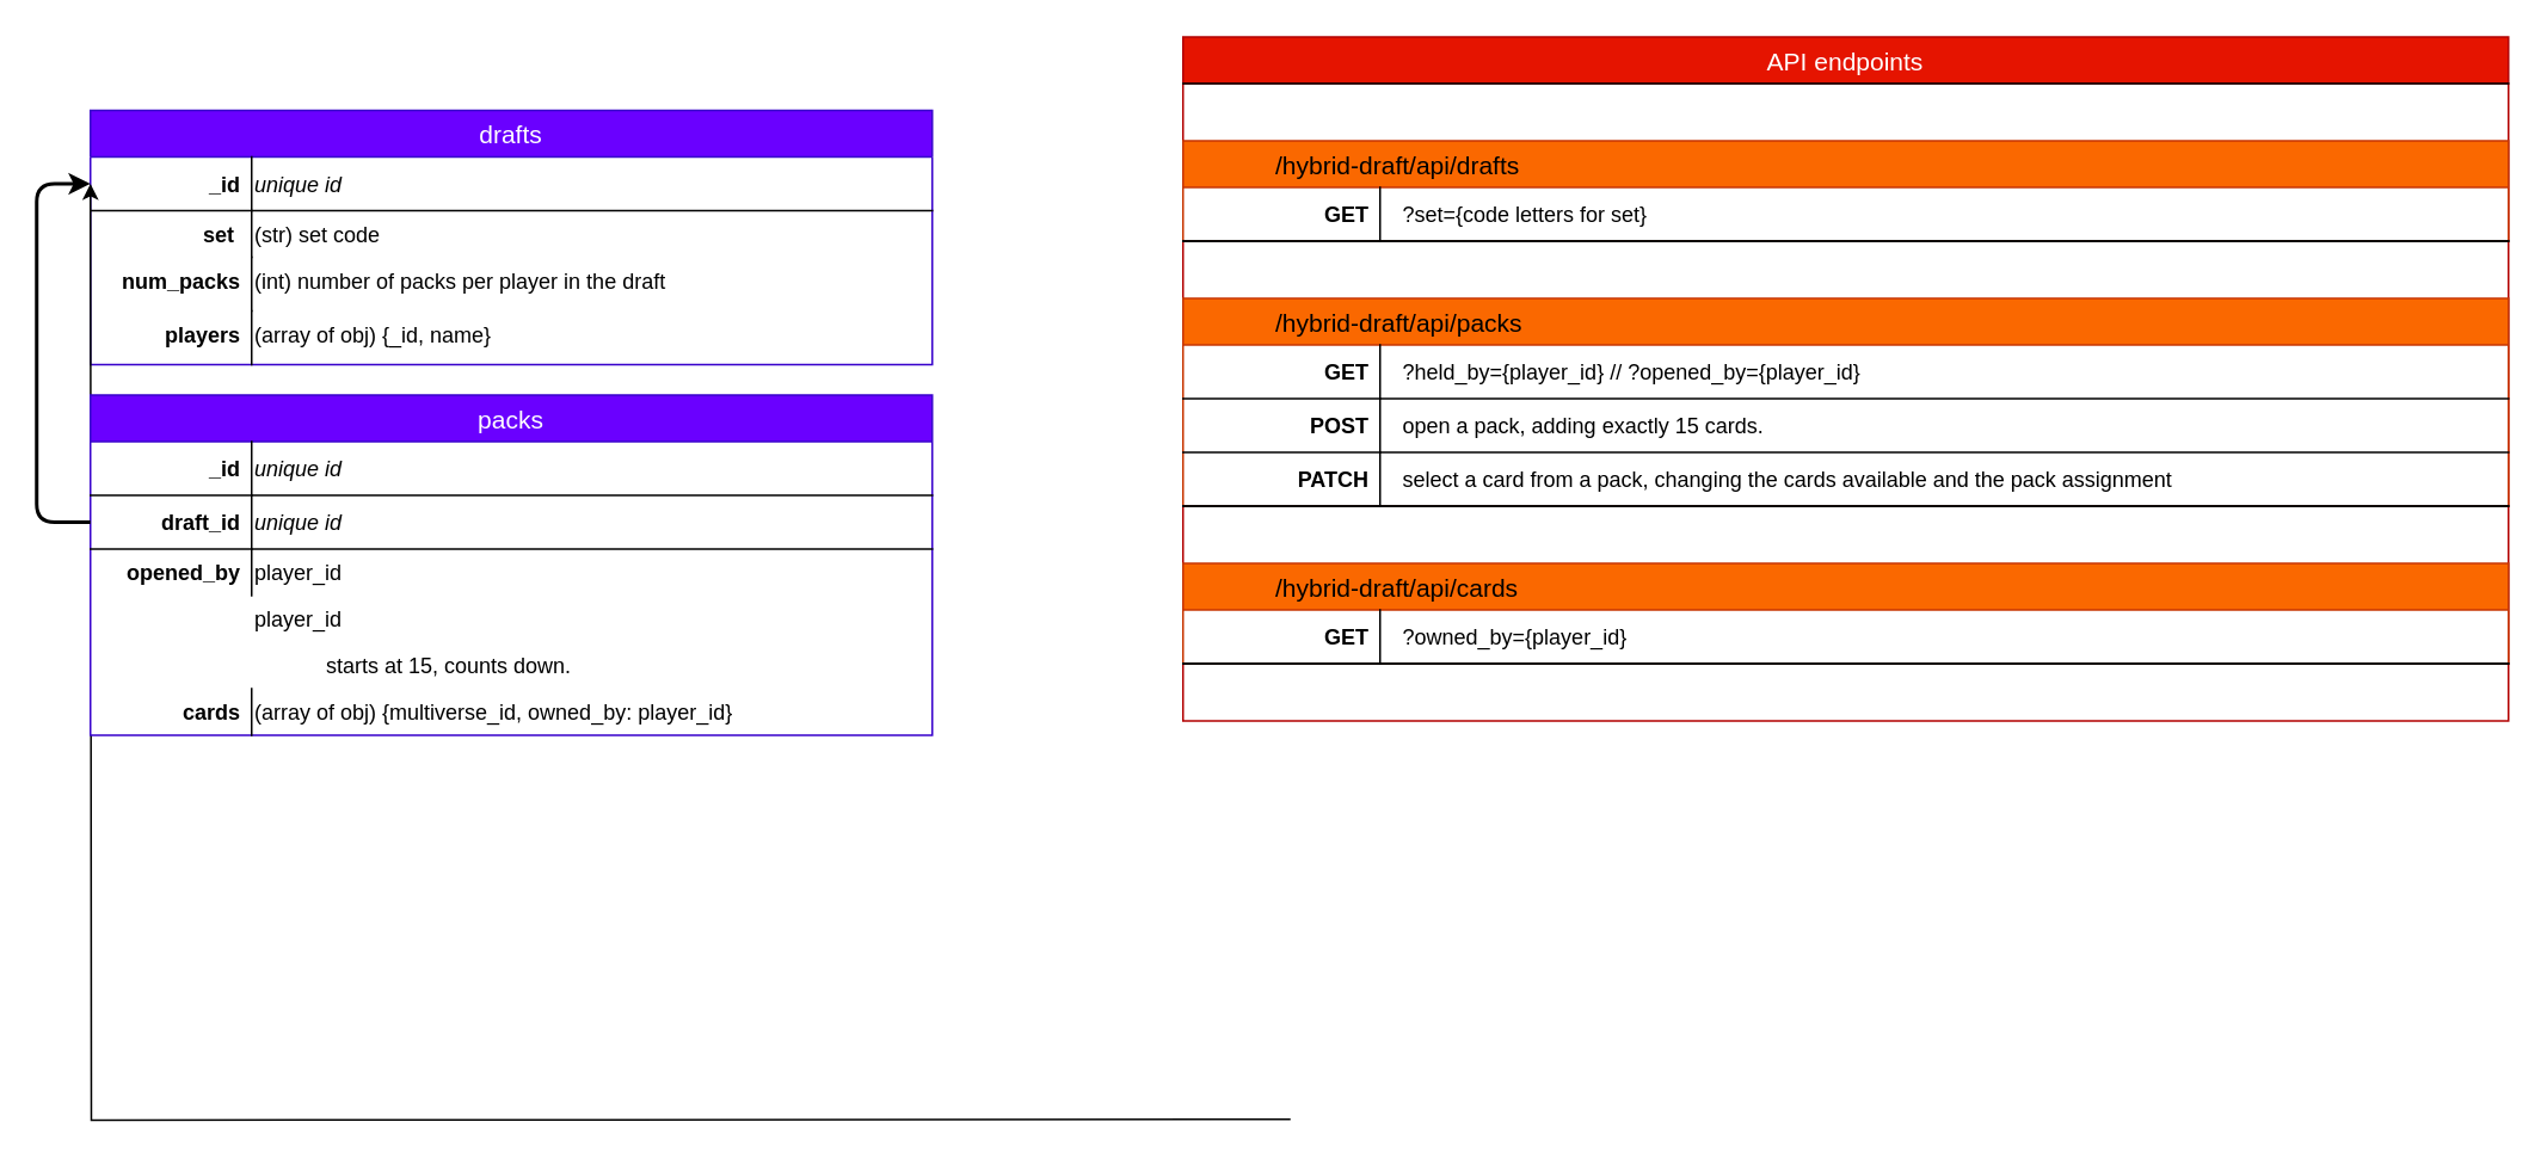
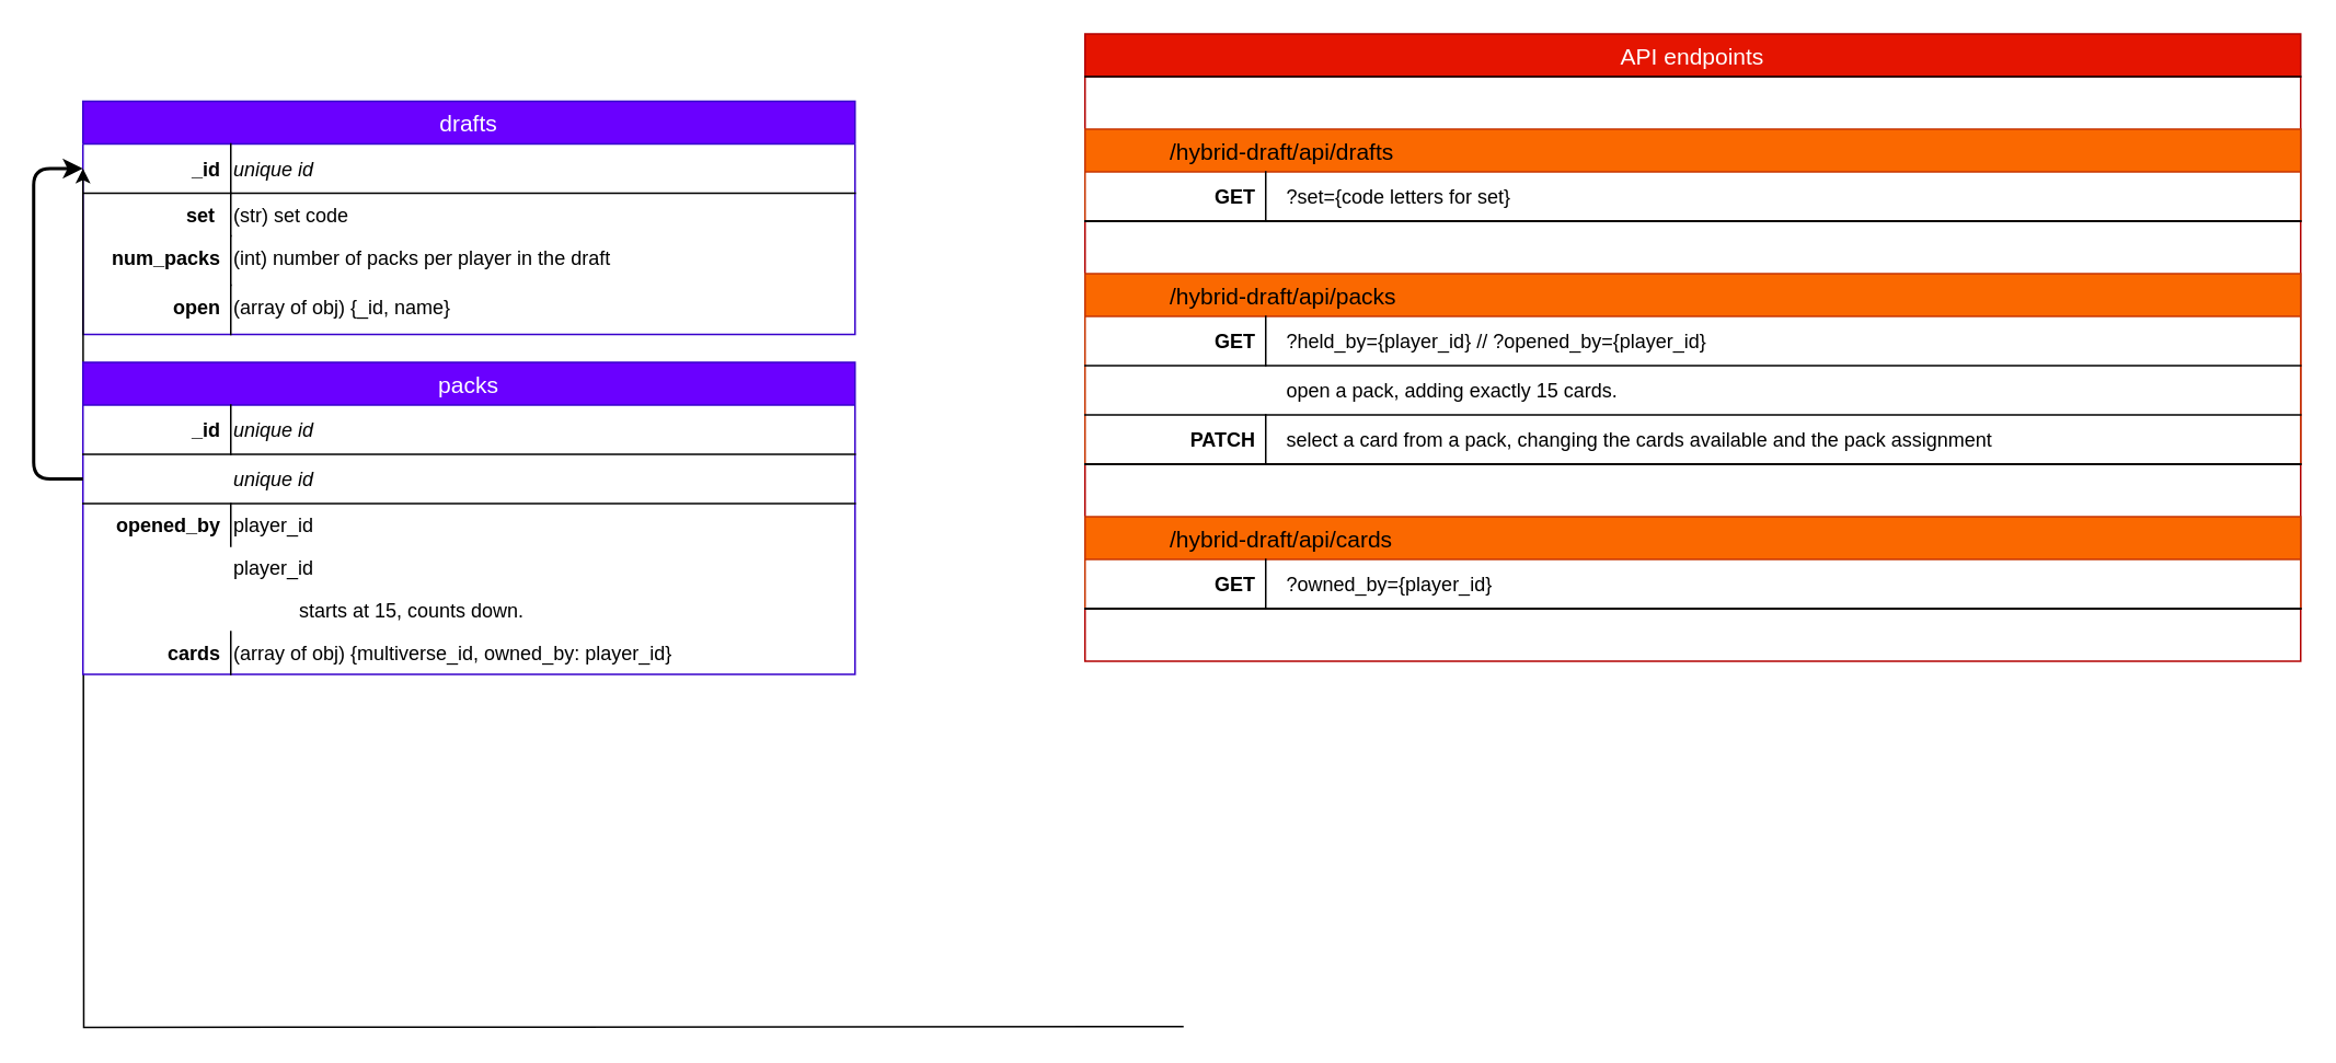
  <mxCell id="0" />
  <mxCell id="1" parent="0" />
  <mxCell id="2" value="drafts" style="swimlane;fontStyle=0;childLayout=stackLayout;horizontal=1;startSize=26;fillColor=#6a00ff;horizontalStack=0;resizeParent=1;resizeParentMax=0;resizeLast=0;collapsible=1;marginBottom=0;swimlaneFillColor=#ffffff;align=center;fontSize=14;strokeColor=#3700CC;fontColor=#FFFFFF;" parent="1" vertex="1"><mxGeometry x="50" y="61" width="470" height="142" as="geometry"><mxRectangle x="-280" y="260" width="100" height="26" as="alternateBounds" /></mxGeometry></mxCell>
  <mxCell id="3" value="unique id" style="shape=partialRectangle;top=0;left=0;right=0;bottom=1;align=left;verticalAlign=middle;fillColor=none;spacingLeft=90;spacingRight=4;overflow=hidden;rotatable=0;points=[[0,0.5],[1,0.5]];portConstraint=eastwest;dropTarget=0;fontStyle=2;fontSize=12;fontColor=#000000;" vertex="1" parent="2"><mxGeometry y="26" width="470" height="30" as="geometry" /></mxCell>
  <mxCell id="4" value="_id" style="shape=partialRectangle;top=0;left=0;bottom=0;fillColor=none;align=right;verticalAlign=middle;spacingLeft=4;spacingRight=4;overflow=hidden;rotatable=0;points=[];portConstraint=eastwest;part=1;fontSize=12;fontColor=#000000;fontStyle=1" vertex="1" connectable="0" parent="3"><mxGeometry width="90" height="30" as="geometry" /></mxCell>
  <mxCell id="5" value="(str) set code" style="shape=partialRectangle;top=0;left=0;right=0;bottom=0;align=left;verticalAlign=top;fillColor=none;spacingLeft=90;spacingRight=4;overflow=hidden;rotatable=0;points=[[0,0.5],[1,0.5]];portConstraint=eastwest;dropTarget=0;fontSize=12;fontColor=#000000;" parent="2" vertex="1"><mxGeometry y="56" width="470" height="26" as="geometry" /></mxCell>
  <mxCell id="6" value="set " style="shape=partialRectangle;top=0;left=0;bottom=0;fillColor=none;align=right;verticalAlign=top;spacingLeft=4;spacingRight=4;overflow=hidden;rotatable=0;points=[];portConstraint=eastwest;part=1;fontSize=12;fontColor=#000000;fontStyle=1" parent="5" vertex="1" connectable="0"><mxGeometry width="90" height="26" as="geometry" /></mxCell>
  <mxCell id="7" value="(int) number of packs per player in the draft" style="shape=partialRectangle;top=0;left=0;right=0;bottom=0;align=left;verticalAlign=top;spacingLeft=90;spacingRight=4;overflow=hidden;rotatable=0;points=[[0,0.5],[1,0.5]];portConstraint=eastwest;dropTarget=0;fontSize=12;fillColor=none;fontColor=#000000;" parent="2" vertex="1"><mxGeometry y="82" width="470" height="30" as="geometry" /></mxCell>
  <mxCell id="8" value="num_packs" style="shape=partialRectangle;top=0;left=0;bottom=0;fillColor=none;align=right;verticalAlign=top;spacingLeft=4;spacingRight=4;overflow=hidden;rotatable=0;points=[];portConstraint=eastwest;part=1;fontSize=12;fontColor=#000000;fontStyle=1" parent="7" vertex="1" connectable="0"><mxGeometry width="90" height="30" as="geometry" /></mxCell>
  <mxCell id="9" value="(array of obj) {_id, name}" style="shape=partialRectangle;top=0;left=0;right=0;bottom=0;align=left;verticalAlign=top;spacingLeft=90;spacingRight=4;overflow=hidden;rotatable=0;points=[[0,0.5],[1,0.5]];portConstraint=eastwest;dropTarget=0;fontSize=12;fillColor=none;fontColor=#000000;" vertex="1" parent="2"><mxGeometry y="112" width="470" height="30" as="geometry" /></mxCell>
- <mxCell id="10" value="players" style="shape=partialRectangle;top=0;left=0;bottom=0;fillColor=none;align=right;verticalAlign=top;spacingLeft=4;spacingRight=4;overflow=hidden;rotatable=0;points=[];portConstraint=eastwest;part=1;fontSize=12;fontColor=#000000;fontStyle=1" vertex="1" connectable="0" parent="9"><mxGeometry width="90" height="30" as="geometry" /></mxCell>
+ <mxCell id="10" value="open" style="shape=partialRectangle;top=0;left=0;bottom=0;fillColor=none;align=right;verticalAlign=top;spacingLeft=4;spacingRight=4;overflow=hidden;rotatable=0;points=[];portConstraint=eastwest;part=1;fontSize=12;fontColor=#000000;fontStyle=1" vertex="1" connectable="0" parent="9"><mxGeometry width="90" height="30" as="geometry" /></mxCell>
  <mxCell id="11" value="API endpoints" style="swimlane;fontStyle=0;childLayout=stackLayout;horizontal=1;startSize=26;fillColor=#e51400;horizontalStack=0;resizeParent=1;resizeParentMax=0;resizeLast=0;collapsible=1;marginBottom=0;swimlaneFillColor=#ffffff;align=center;fontSize=14;strokeColor=#B20000;fontColor=#ffffff;" parent="1" vertex="1"><mxGeometry x="660" y="20" width="740" height="382" as="geometry"><mxRectangle x="-1530" y="192" width="100" height="26" as="alternateBounds" /></mxGeometry></mxCell>
  <mxCell id="12" value="" style="shape=partialRectangle;top=1;left=0;right=0;bottom=0;align=left;verticalAlign=top;fillColor=none;spacingLeft=20;spacingRight=4;overflow=hidden;rotatable=0;points=[[0,0.5],[1,0.5]];portConstraint=eastwest;dropTarget=0;fontSize=12;fontStyle=1;fontColor=#000000;" parent="11" vertex="1"><mxGeometry y="26" width="740" height="32" as="geometry" /></mxCell>
  <mxCell id="13" value="/hybrid-draft/api/drafts" style="swimlane;fontStyle=0;childLayout=stackLayout;horizontal=1;startSize=26;fillColor=#fa6800;horizontalStack=0;resizeParent=1;resizeParentMax=0;resizeLast=0;collapsible=1;marginBottom=0;swimlaneFillColor=#ffffff;align=left;fontSize=14;strokeColor=#C73500;spacingLeft=50;fontColor=#000000;" parent="11" vertex="1"><mxGeometry y="58" width="740" height="56" as="geometry"><mxRectangle y="58" width="740" height="26" as="alternateBounds" /></mxGeometry></mxCell>
  <mxCell id="14" value="?set={code letters for set}" style="shape=partialRectangle;top=0;left=0;right=0;bottom=1;align=left;verticalAlign=middle;fillColor=none;spacingLeft=121;spacingRight=4;overflow=hidden;rotatable=0;points=[[0,0.5],[1,0.5]];portConstraint=eastwest;dropTarget=0;fontStyle=0;fontSize=12;fontColor=#000000;" parent="13" vertex="1"><mxGeometry y="26" width="740" height="30" as="geometry" /></mxCell>
  <mxCell id="15" value="GET" style="shape=partialRectangle;top=0;left=0;bottom=0;fillColor=none;align=right;verticalAlign=middle;spacingLeft=4;spacingRight=4;overflow=hidden;rotatable=0;points=[];portConstraint=eastwest;part=1;fontSize=12;fontColor=#000000;fontStyle=1" parent="14" vertex="1" connectable="0"><mxGeometry width="110" height="30" as="geometry" /></mxCell>
  <mxCell id="16" value="" style="shape=partialRectangle;top=1;left=0;right=0;bottom=0;align=left;verticalAlign=top;fillColor=none;spacingLeft=20;spacingRight=4;overflow=hidden;rotatable=0;points=[[0,0.5],[1,0.5]];portConstraint=eastwest;dropTarget=0;fontSize=12;fontStyle=1;fontColor=#000000;" parent="11" vertex="1"><mxGeometry y="114" width="740" height="32" as="geometry" /></mxCell>
  <mxCell id="17" value="/hybrid-draft/api/packs" style="swimlane;fontStyle=0;childLayout=stackLayout;horizontal=1;startSize=26;fillColor=#fa6800;horizontalStack=0;resizeParent=1;resizeParentMax=0;resizeLast=0;collapsible=1;marginBottom=0;swimlaneFillColor=#ffffff;align=left;fontSize=14;strokeColor=#C73500;spacingLeft=50;fontColor=#000000;" parent="11" vertex="1"><mxGeometry y="146" width="740" height="116" as="geometry"><mxRectangle y="116" width="740" height="26" as="alternateBounds" /></mxGeometry></mxCell>
  <mxCell id="18" value="?held_by={player_id} // ?opened_by={player_id}" style="shape=partialRectangle;top=0;left=0;right=0;bottom=1;align=left;verticalAlign=middle;fillColor=none;spacingLeft=121;spacingRight=4;overflow=hidden;rotatable=0;points=[[0,0.5],[1,0.5]];portConstraint=eastwest;dropTarget=0;fontStyle=0;fontSize=12;fontColor=#000000;" parent="17" vertex="1"><mxGeometry y="26" width="740" height="30" as="geometry" /></mxCell>
  <mxCell id="19" value="GET" style="shape=partialRectangle;top=0;left=0;bottom=0;fillColor=none;align=right;verticalAlign=middle;spacingLeft=4;spacingRight=4;overflow=hidden;rotatable=0;points=[];portConstraint=eastwest;part=1;fontSize=12;fontColor=#000000;fontStyle=1" parent="18" vertex="1" connectable="0"><mxGeometry width="110" height="30" as="geometry" /></mxCell>
  <mxCell id="20" value="open a pack, adding exactly 15 cards." style="shape=partialRectangle;top=0;left=0;right=0;bottom=1;align=left;verticalAlign=middle;fillColor=none;spacingLeft=121;spacingRight=4;overflow=hidden;rotatable=0;points=[[0,0.5],[1,0.5]];portConstraint=eastwest;dropTarget=0;fontStyle=0;fontSize=12;fontColor=#000000;" parent="17" vertex="1"><mxGeometry y="56" width="740" height="30" as="geometry" /></mxCell>
- <mxCell id="21" value="POST" style="shape=partialRectangle;top=0;left=0;bottom=0;fillColor=none;align=right;verticalAlign=middle;spacingLeft=4;spacingRight=4;overflow=hidden;rotatable=0;points=[];portConstraint=eastwest;part=1;fontSize=12;fontColor=#000000;fontStyle=1" parent="20" vertex="1" connectable="0"><mxGeometry width="110" height="30" as="geometry" /></mxCell>
  <mxCell id="22" value="select a card from a pack, changing the cards available and the pack assignment" style="shape=partialRectangle;top=0;left=0;right=0;bottom=1;align=left;verticalAlign=middle;fillColor=none;spacingLeft=121;spacingRight=4;overflow=hidden;rotatable=0;points=[[0,0.5],[1,0.5]];portConstraint=eastwest;dropTarget=0;fontStyle=0;fontSize=12;fontColor=#000000;" vertex="1" parent="17"><mxGeometry y="86" width="740" height="30" as="geometry" /></mxCell>
  <mxCell id="23" value="PATCH" style="shape=partialRectangle;top=0;left=0;bottom=0;fillColor=none;align=right;verticalAlign=middle;spacingLeft=4;spacingRight=4;overflow=hidden;rotatable=0;points=[];portConstraint=eastwest;part=1;fontSize=12;fontColor=#000000;fontStyle=1" vertex="1" connectable="0" parent="22"><mxGeometry width="110" height="30" as="geometry" /></mxCell>
  <mxCell id="24" value="" style="shape=partialRectangle;top=1;left=0;right=0;bottom=0;align=left;verticalAlign=top;fillColor=none;spacingLeft=20;spacingRight=4;overflow=hidden;rotatable=0;points=[[0,0.5],[1,0.5]];portConstraint=eastwest;dropTarget=0;fontSize=12;fontStyle=1;fontColor=#000000;" vertex="1" parent="11"><mxGeometry y="262" width="740" height="32" as="geometry" /></mxCell>
  <mxCell id="25" value="/hybrid-draft/api/cards" style="swimlane;fontStyle=0;childLayout=stackLayout;horizontal=1;startSize=26;fillColor=#fa6800;horizontalStack=0;resizeParent=1;resizeParentMax=0;resizeLast=0;collapsible=1;marginBottom=0;swimlaneFillColor=#ffffff;align=left;fontSize=14;strokeColor=#C73500;spacingLeft=50;fontColor=#000000;" parent="11" vertex="1"><mxGeometry y="294" width="740" height="56" as="geometry"><mxRectangle y="172" width="740" height="26" as="alternateBounds" /></mxGeometry></mxCell>
  <mxCell id="26" value="?owned_by={player_id}" style="shape=partialRectangle;top=0;left=0;right=0;bottom=1;align=left;verticalAlign=middle;fillColor=none;spacingLeft=121;spacingRight=4;overflow=hidden;rotatable=0;points=[[0,0.5],[1,0.5]];portConstraint=eastwest;dropTarget=0;fontStyle=0;fontSize=12;fontColor=#000000;" vertex="1" parent="25"><mxGeometry y="26" width="740" height="30" as="geometry" /></mxCell>
  <mxCell id="27" value="GET" style="shape=partialRectangle;top=0;left=0;bottom=0;fillColor=none;align=right;verticalAlign=middle;spacingLeft=4;spacingRight=4;overflow=hidden;rotatable=0;points=[];portConstraint=eastwest;part=1;fontSize=12;fontColor=#000000;fontStyle=1" vertex="1" connectable="0" parent="26"><mxGeometry width="110" height="30" as="geometry" /></mxCell>
  <mxCell id="28" value="" style="shape=partialRectangle;top=1;left=0;right=0;bottom=0;align=left;verticalAlign=top;fillColor=none;spacingLeft=20;spacingRight=4;overflow=hidden;rotatable=0;points=[[0,0.5],[1,0.5]];portConstraint=eastwest;dropTarget=0;fontSize=12;fontStyle=1;fontColor=#000000;" parent="11" vertex="1"><mxGeometry y="350" width="740" height="32" as="geometry" /></mxCell>
  <mxCell id="29" style="edgeStyle=orthogonalEdgeStyle;rounded=0;orthogonalLoop=1;jettySize=auto;html=1;exitX=0;exitY=0.5;exitDx=0;exitDy=0;entryX=0;entryY=0.5;entryDx=0;entryDy=0;fontColor=#000000;" parent="1" edge="1"><mxGeometry relative="1" as="geometry"><mxPoint x="720" y="624.5" as="sourcePoint" /><mxPoint x="50" y="102" as="targetPoint" /></mxGeometry></mxCell>
  <mxCell id="30" value="packs" style="swimlane;fontStyle=0;childLayout=stackLayout;horizontal=1;startSize=26;fillColor=#6a00ff;horizontalStack=0;resizeParent=1;resizeParentMax=0;resizeLast=0;collapsible=1;marginBottom=0;swimlaneFillColor=#ffffff;align=center;fontSize=14;strokeColor=#3700CC;fontColor=#FFFFFF;" parent="1" vertex="1"><mxGeometry x="50" y="220" width="470" height="190" as="geometry"><mxRectangle x="-280" y="260" width="100" height="26" as="alternateBounds" /></mxGeometry></mxCell>
  <mxCell id="31" value="unique id" style="shape=partialRectangle;top=0;left=0;right=0;bottom=1;align=left;verticalAlign=middle;fillColor=none;spacingLeft=90;spacingRight=4;overflow=hidden;rotatable=0;points=[[0,0.5],[1,0.5]];portConstraint=eastwest;dropTarget=0;fontStyle=2;fontSize=12;fontColor=#000000;" vertex="1" parent="30"><mxGeometry y="26" width="470" height="30" as="geometry" /></mxCell>
  <mxCell id="32" value="_id" style="shape=partialRectangle;top=0;left=0;bottom=0;fillColor=none;align=right;verticalAlign=middle;spacingLeft=4;spacingRight=4;overflow=hidden;rotatable=0;points=[];portConstraint=eastwest;part=1;fontSize=12;fontColor=#000000;fontStyle=1" vertex="1" connectable="0" parent="31"><mxGeometry width="90" height="30" as="geometry" /></mxCell>
  <mxCell id="33" value="unique id" style="shape=partialRectangle;top=0;left=0;right=0;bottom=1;align=left;verticalAlign=middle;fillColor=none;spacingLeft=90;spacingRight=4;overflow=hidden;rotatable=0;points=[[0,0.5],[1,0.5]];portConstraint=eastwest;dropTarget=0;fontStyle=2;fontSize=12;fontColor=#000000;" vertex="1" parent="30"><mxGeometry y="56" width="470" height="30" as="geometry" /></mxCell>
- <mxCell id="34" value="draft_id" style="shape=partialRectangle;top=0;left=0;bottom=0;fillColor=none;align=right;verticalAlign=middle;spacingLeft=4;spacingRight=4;overflow=hidden;rotatable=0;points=[];portConstraint=eastwest;part=1;fontSize=12;fontColor=#000000;fontStyle=1" vertex="1" connectable="0" parent="33"><mxGeometry width="90" height="30" as="geometry" /></mxCell>
  <mxCell id="35" value="player_id" style="shape=partialRectangle;top=0;left=0;right=0;bottom=0;align=left;verticalAlign=top;fillColor=none;spacingLeft=90;spacingRight=4;overflow=hidden;rotatable=0;points=[[0,0.5],[1,0.5]];portConstraint=eastwest;dropTarget=0;fontSize=12;fontColor=#000000;" vertex="1" parent="30"><mxGeometry y="86" width="470" height="26" as="geometry" /></mxCell>
  <mxCell id="36" value="opened_by" style="shape=partialRectangle;top=0;left=0;bottom=0;fillColor=none;align=right;verticalAlign=top;spacingLeft=4;spacingRight=4;overflow=hidden;rotatable=0;points=[];portConstraint=eastwest;part=1;fontSize=12;fontColor=#000000;fontStyle=1" vertex="1" connectable="0" parent="35"><mxGeometry width="90" height="26" as="geometry" /></mxCell>
  <mxCell id="37" value="player_id" style="shape=partialRectangle;top=0;left=0;right=0;bottom=0;align=left;verticalAlign=top;fillColor=none;spacingLeft=90;spacingRight=4;overflow=hidden;rotatable=0;points=[[0,0.5],[1,0.5]];portConstraint=eastwest;dropTarget=0;fontSize=12;fontColor=#000000;" vertex="1" parent="30"><mxGeometry y="112" width="470" height="26" as="geometry" /></mxCell>
  <mxCell id="38" value="starts at 15, counts down." style="shape=partialRectangle;top=0;left=0;right=0;bottom=0;align=left;verticalAlign=top;fillColor=none;spacingLeft=130;spacingRight=4;overflow=hidden;rotatable=0;points=[[0,0.5],[1,0.5]];portConstraint=eastwest;dropTarget=0;fontSize=12;fontColor=#000000;" vertex="1" parent="30"><mxGeometry y="138" width="470" height="26" as="geometry" /></mxCell>
  <mxCell id="39" value="(array of obj) {multiverse_id, owned_by: player_id}" style="shape=partialRectangle;top=0;left=0;right=0;bottom=0;align=left;verticalAlign=top;fillColor=none;spacingLeft=90;spacingRight=4;overflow=hidden;rotatable=0;points=[[0,0.5],[1,0.5]];portConstraint=eastwest;dropTarget=0;fontSize=12;fontColor=#000000;" vertex="1" parent="30"><mxGeometry y="164" width="470" height="26" as="geometry" /></mxCell>
  <mxCell id="40" value="cards" style="shape=partialRectangle;top=0;left=0;bottom=0;fillColor=none;align=right;verticalAlign=top;spacingLeft=4;spacingRight=4;overflow=hidden;rotatable=0;points=[];portConstraint=eastwest;part=1;fontSize=12;fontColor=#000000;fontStyle=1" vertex="1" connectable="0" parent="39"><mxGeometry width="90" height="26" as="geometry" /></mxCell>
  <mxCell id="41" style="edgeStyle=orthogonalEdgeStyle;html=1;entryX=0;entryY=0.5;entryDx=0;entryDy=0;strokeWidth=2;fontColor=#000000;strokeColor=#000000;" edge="1" parent="1" source="33" target="3"><mxGeometry relative="1" as="geometry"><Array as="points"><mxPoint x="20" y="291" /><mxPoint x="20" y="102" /></Array></mxGeometry></mxCell>
